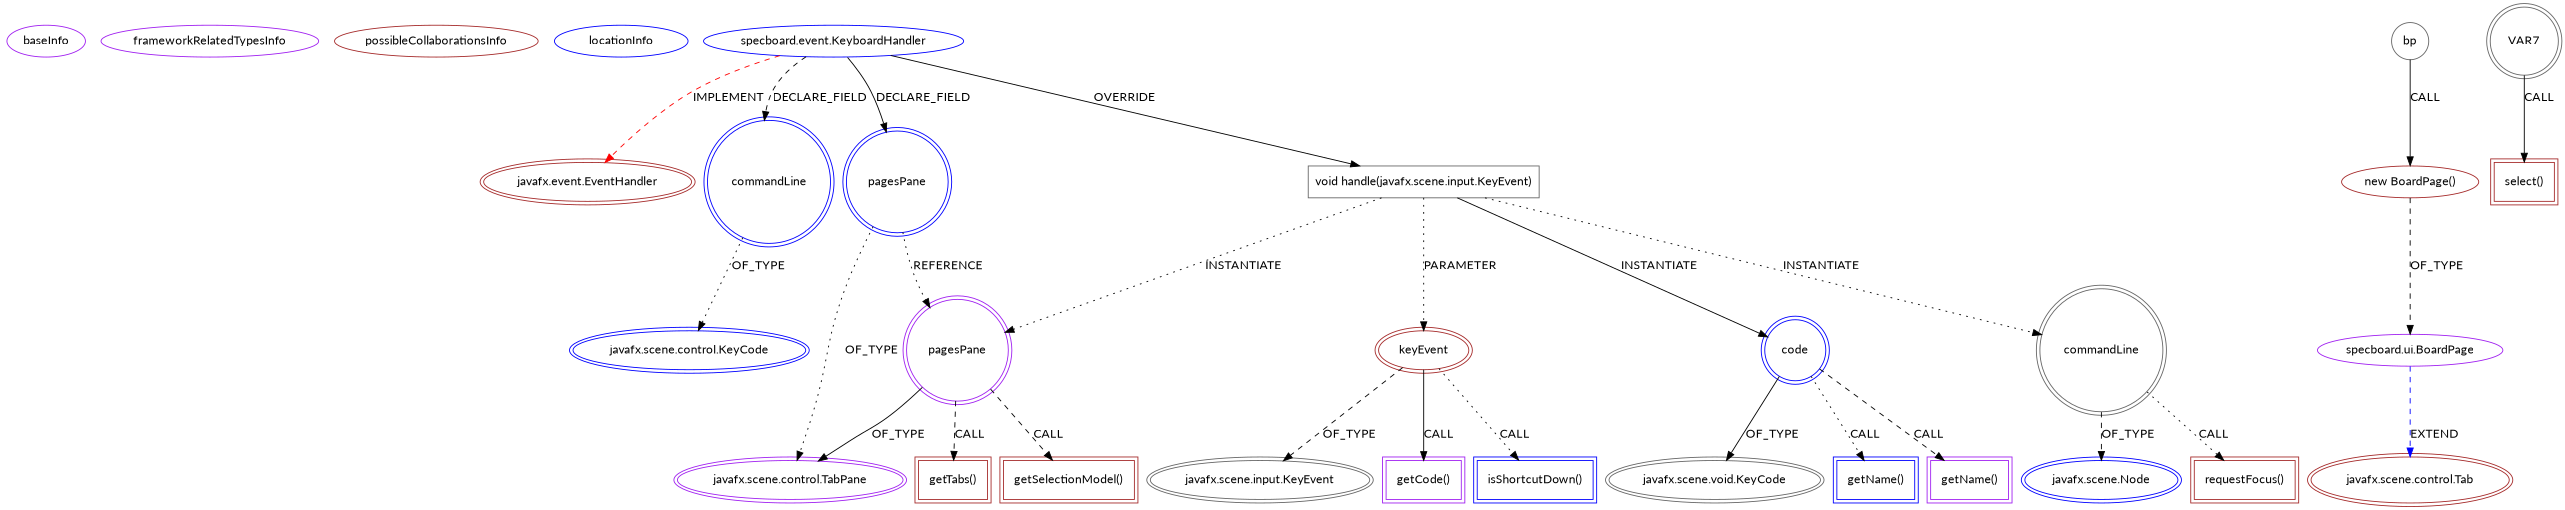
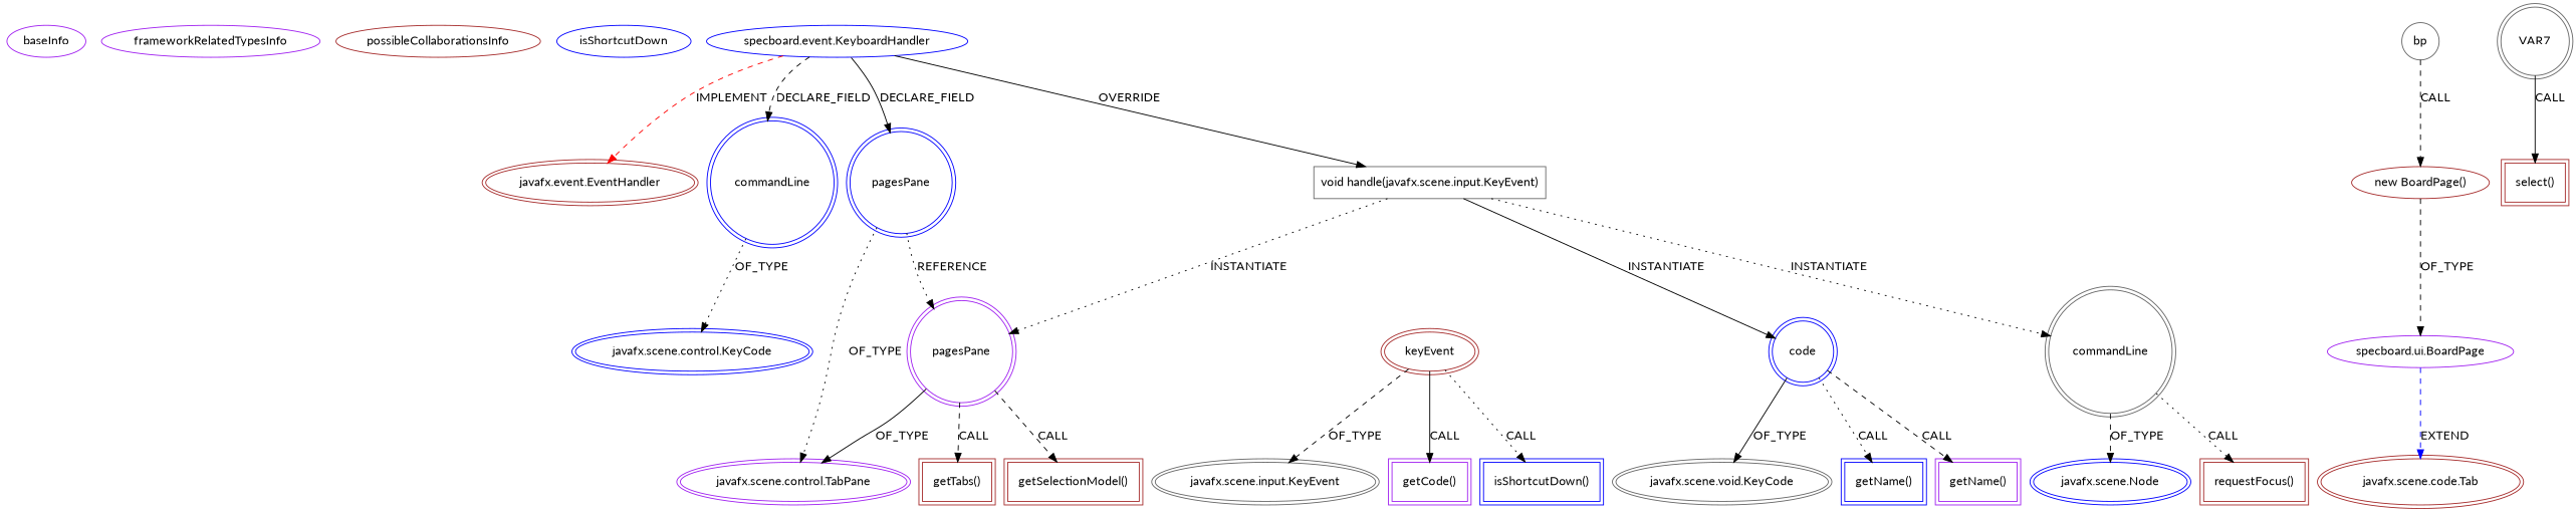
  digraph {
    fontname=Lato
    node [color=brown fontname=Lato isFrameworkType=true vertexType=INSIDE_CALL peripheries=2]
    edge [fontname=Lato style=dashed]
    baseInfo [category=extension_graph color=purple graphId=1228 isAnonymous=false possibleRelation=true isFrameworkType="" vertexType="" peripheries=""]
    frameworkRelatedTypesInfo [0="javafx.event.EventHandler" color=purple isFrameworkType="" vertexType="" peripheries=""]
    possibleCollaborationsInfo [0="1228~OVERRIDING_METHOD_DECLARATION-INSTANTIATION-~javafx.event.EventHandler ~javafx.scene.control.Tab ~false~false" isFrameworkType="" vertexType="" peripheries=""]
-   locationInfo [color=blue contextSignature=KeyboardHandler filePath="/SlyJack0-SpecBoard/SpecBoard-master/src/specboard/event/KeyboardHandler.java" graphId=1228 projectName="SlyJack0-SpecBoard" isFrameworkType="" vertexType="" peripheries=""]
+   locationInfo [color=blue contextSignature=KeyboardHandler filePath="/SlyJack0-SpecBoard/SpecBoard-master/src/specboard/event/KeyboardHandler.java" graphId=1228 projectName="SlyJack0-SpecBoard" label=isShortcutDown isFrameworkType="" vertexType="" peripheries=""]
    n5 [color=blue isFrameworkType=false label="specboard.event.KeyboardHandler" vertexType=ROOT_CLIENT_CLASS_DECLARATION peripheries=""]
    n6 [label="javafx.event.EventHandler" vertexType=FRAMEWORK_INTERFACE_TYPE]
    n7 [color=blue label=commandLine shape=circle vertexType=FIELD_DECLARATION]
    n8 [color=blue label=pagesPane shape=circle vertexType=FIELD_DECLARATION]
    n9 [color=gray40 isFrameworkType=false label="void handle(javafx.scene.input.KeyEvent)" shape=box vertexType=OVERRIDING_METHOD_DECLARATION peripheries=""]
    n10 [color=blue label="javafx.scene.control.KeyCode" vertexType=FRAMEWORK_CLASS_TYPE]
    n11 [color=purple label="javafx.scene.control.TabPane" vertexType=FRAMEWORK_CLASS_TYPE]
    n12 [color=purple label=pagesPane shape=circle vertexType=VARIABLE_EXPRESION]
    n13 [label=keyEvent vertexType=PARAMETER_DECLARATION]
    n14 [color=blue label=code shape=circle vertexType=VARIABLE_EXPRESION]
    n15 [color=gray40 label=commandLine shape=circle vertexType=VARIABLE_EXPRESION]
    n16 [label="getTabs()" shape=box]
    n17 [label="getSelectionModel()" shape=box]
    n18 [color=gray40 label="javafx.scene.input.KeyEvent" vertexType=FRAMEWORK_CLASS_TYPE]
    n19 [color=purple label="getCode()" shape=box]
    n20 [color=blue label="isShortcutDown()" shape=box]
    n21 [color=gray40 label="javafx.scene.void.KeyCode" vertexType=FRAMEWORK_CLASS_TYPE]
    n22 [color=blue label="getName()" shape=box]
    n23 [color=purple label="getName()" shape=box]
    n24 [color=gray40 isFrameworkType=false label=bp shape=circle vertexType=VARIABLE_EXPRESION peripheries=""]
    n25 [isFrameworkType=false label="new BoardPage()" vertexType=CONSTRUCTOR_CALL peripheries=""]
    n26 [color=blue label="javafx.scene.Node" vertexType=FRAMEWORK_CLASS_TYPE]
    n27 [label="requestFocus()" shape=box]
    n28 [color=gray40 label=VAR7 shape=circle vertexType=VARIABLE_EXPRESION]
    n29 [label="select()" shape=box]
    n30 [color=purple isFrameworkType=false label="specboard.ui.BoardPage" vertexType=REFERENCE_CLIENT_CLASS_DECLARATION peripheries=""]
-   n31 [label="javafx.scene.control.Tab" vertexType=FRAMEWORK_CLASS_TYPE]
+   n31 [label="javafx.scene.code.Tab" vertexType=FRAMEWORK_CLASS_TYPE]
    n5 -> n6 [color=red label=IMPLEMENT]
    n5 -> n7 [label=DECLARE_FIELD]
    n5 -> n8 [label=DECLARE_FIELD style=solid]
    n5 -> n9 [label=OVERRIDE style=solid]
    n7 -> n10 [label=OF_TYPE style=dotted]
    n8 -> n11 [label=OF_TYPE style=dotted]
    n8 -> n12 [label=REFERENCE style=dotted]
    n9 -> n12 [label=INSTANTIATE style=dotted]
-   n9 -> n13 [label=PARAMETER style=dotted]
    n9 -> n14 [label=INSTANTIATE style=solid]
    n9 -> n15 [label=INSTANTIATE style=dotted]
    n12 -> n11 [label=OF_TYPE style=solid]
    n12 -> n16 [label=CALL]
    n12 -> n17 [label=CALL]
    n13 -> n18 [label=OF_TYPE]
    n13 -> n19 [label=CALL style=solid]
    n13 -> n20 [label=CALL style=dotted]
    n14 -> n21 [label=OF_TYPE style=solid]
    n14 -> n22 [label=CALL style=dotted]
    n14 -> n23 [label=CALL]
    n15 -> n26 [label=OF_TYPE]
    n15 -> n27 [label=CALL style=dotted]
-   n24 -> n25 [label=CALL style=solid]
+   n24 -> n25 [label=CALL]
    n25 -> n30 [label=OF_TYPE]
    n28 -> n29 [label=CALL style=solid]
    n30 -> n31 [color=blue label=EXTEND]
  }
